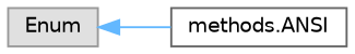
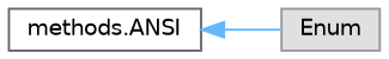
  digraph {
    rankdir=LR
    node [fontname=Helvetica fontsize=10 shape=box style=filled]
    n1 [color=grey60 fillcolor="#E0E0E0" height=0.2 label=Enum width=0.4]
    n2 [color=grey40 fillcolor=white height=0.2 label="methods.ANSI" width=0.4]
-   n1 -> n2 [color=steelblue1 dir=back fontname=Helvetica fontsize=10 labelfontname=Helvetica labelfontsize=10 style=solid]
+   n2 -> n1 [color=steelblue1 dir=back fontname=Helvetica fontsize=10 labelfontname=Helvetica labelfontsize=10 style=solid]
  }
